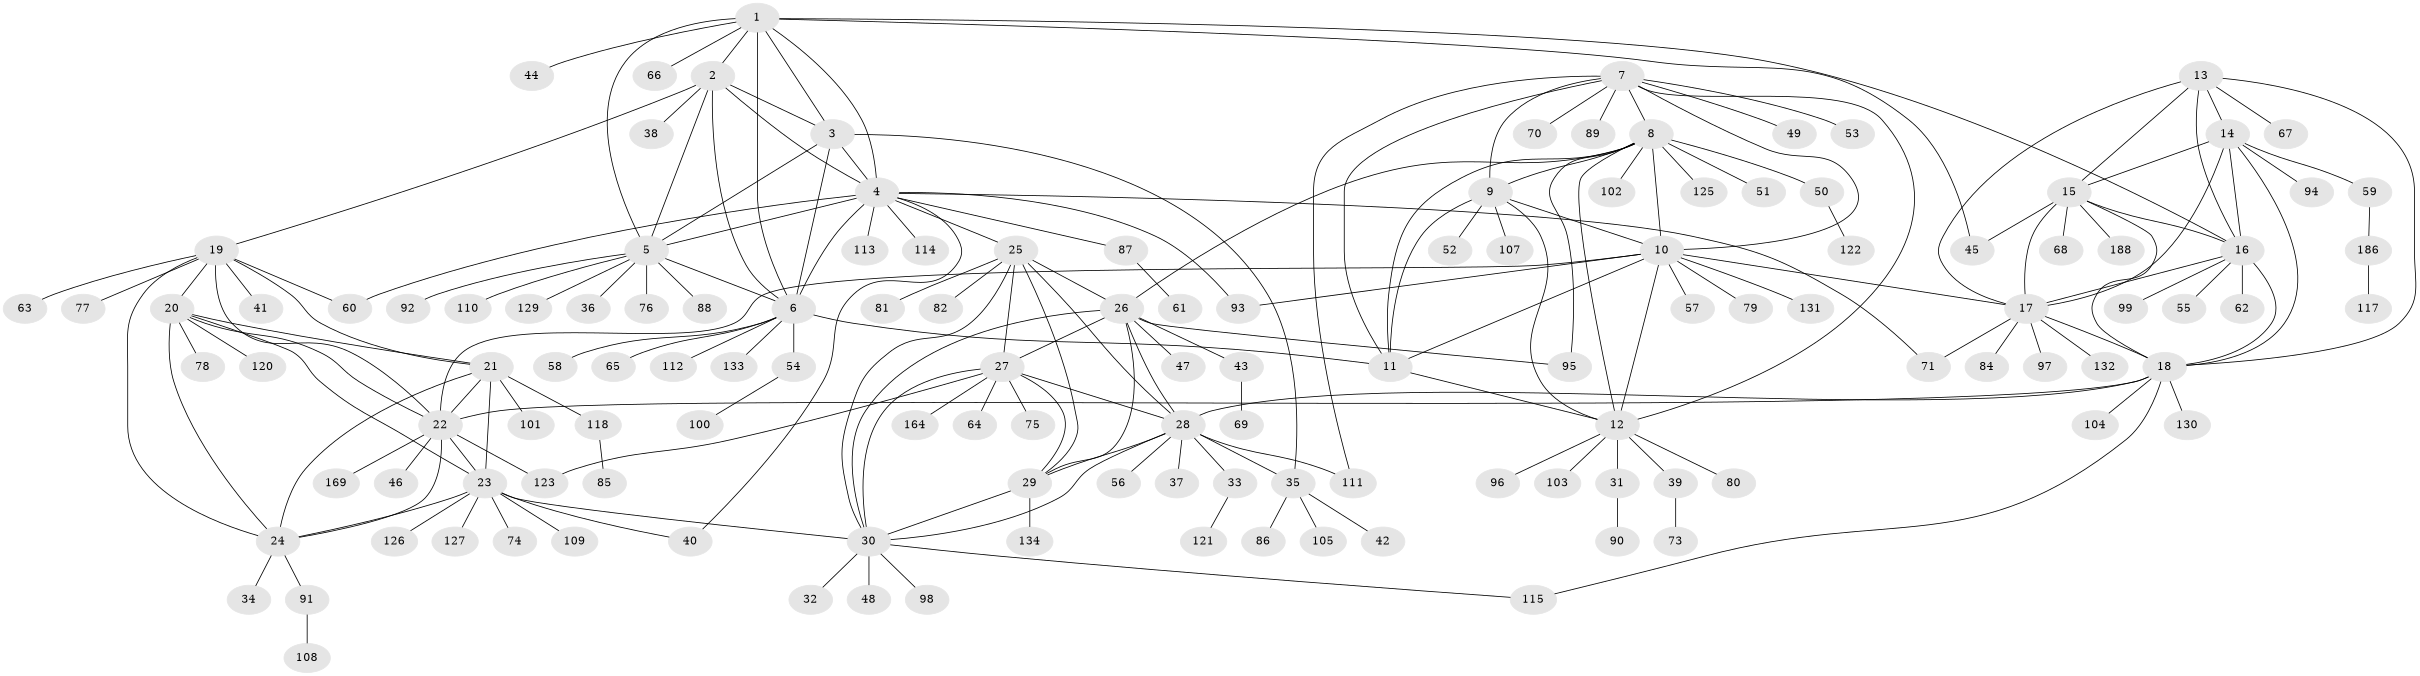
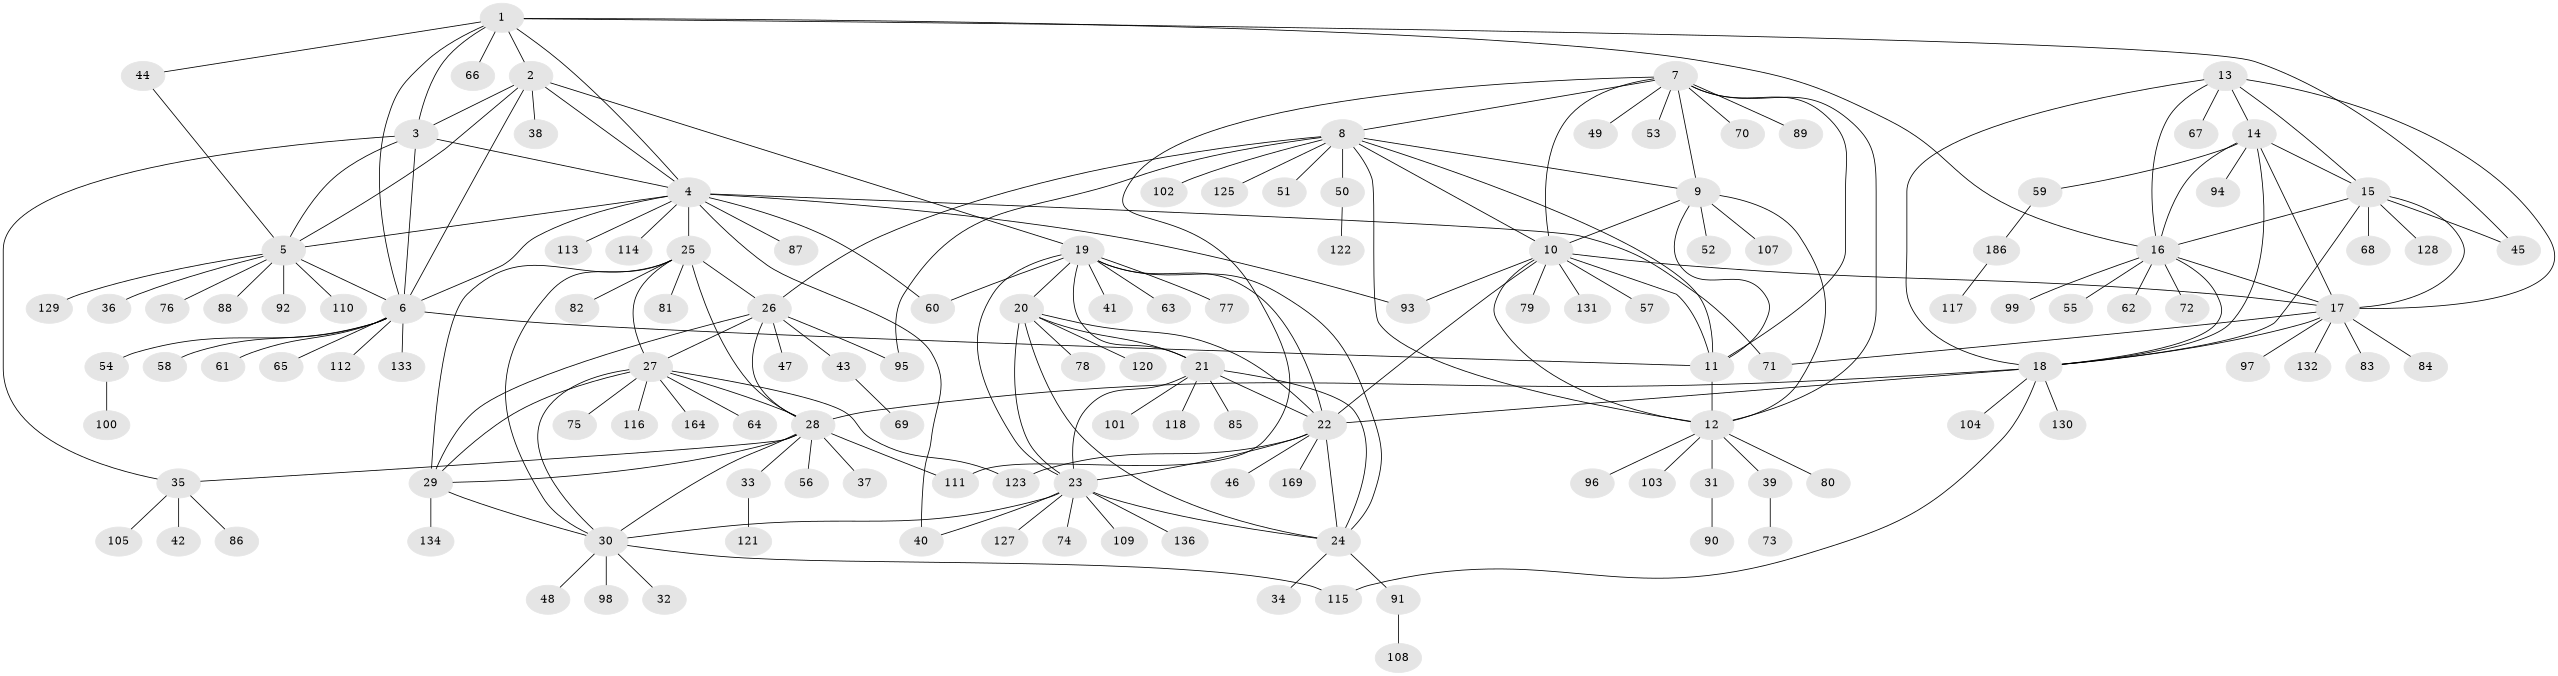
  graph {
    node [color=gray90 style=filled]
    1
    2
    3
    4
    5
    6
    16
    44
    45
    66
    19
    38
    35
    25
    40
    60
    71
    87
    93
    113
    114
    36
    76
    88
    92
    110
    129
    11
    54
    58
    61
    65
    112
    133
    17
    18
    55
    62
+   72
    99
    22
    20
    21
    23
    24
    41
    63
    77
    42
    86
    105
    26
    28
    30
    27
    29
    81
    82
    12
    100
    7
    8
    9
    10
    49
    53
    70
    89
    111
    50
    51
    95
    102
    125
    52
    107
    57
    79
    131
    31
    39
    80
    96
    103
    43
    47
    122
+   83
    84
    97
    132
    46
    n93 [label=169]
    123
    90
    73
    13
    14
    15
    67
    59
    94
    68
-   128 [label=188]
+   128
    104
    115
    130
    n108 [label=186]
    33
    37
    56
    78
    120
    85
    101
    118
    74
    109
-   126
+   126 [label=136]
    127
    34
    91
    32
    48
    98
    108
    64
    75
+   116
    n130 [label=164]
    134
    69
    121
    117
    1 -- 2
    1 -- 3
    1 -- 4
-   1 -- 5
+   44 -- 5
    1 -- 6
    1 -- 16
    1 -- 44
    1 -- 45
    1 -- 66
    2 -- 3
    2 -- 4
    2 -- 5
    2 -- 6
    2 -- 19
    2 -- 38
    3 -- 4
    3 -- 5
    3 -- 6
    3 -- 35
    4 -- 5
    4 -- 6
    4 -- 25
    4 -- 40
    4 -- 60
    4 -- 71
    4 -- 87
    4 -- 93
    4 -- 113
    4 -- 114
    5 -- 6
    5 -- 36
    5 -- 76
    5 -- 88
    5 -- 92
    5 -- 110
    5 -- 129
    6 -- 11
    6 -- 54
    6 -- 58
-   87 -- 61
+   6 -- 61
    6 -- 65
    6 -- 112
    6 -- 133
    16 -- 17
    16 -- 18
    16 -- 55
    16 -- 62
+   16 -- 72
    16 -- 99
    19 -- 60
    19 -- 22
    19 -- 20
    19 -- 21
+   19 -- 23
    19 -- 24
    19 -- 41
    19 -- 63
    19 -- 77
    35 -- 42
    35 -- 86
    35 -- 105
    25 -- 26
    25 -- 28
    25 -- 30
    25 -- 27
    25 -- 29
    25 -- 81
    25 -- 82
    11 -- 12
    54 -- 100
    17 -- 71
    17 -- 18
+   17 -- 83
    17 -- 84
    17 -- 97
    17 -- 132
    18 -- 22
    18 -- 28
    18 -- 104
    18 -- 115
    18 -- 130
    22 -- 23
    22 -- 24
    22 -- 46
    22 -- n93
    22 -- 123
    20 -- 22
    20 -- 21
    20 -- 23
    20 -- 24
    20 -- 78
    20 -- 120
    21 -- 22
    21 -- 23
    21 -- 24
-   118 -- 85
+   21 -- 85
    21 -- 101
    21 -- 118
    23 -- 40
    23 -- 24
    23 -- 30
    23 -- 74
    23 -- 109
    23 -- 126
    23 -- 127
    24 -- 34
    24 -- 91
    26 -- 28
-   26 -- 30
    26 -- 27
    26 -- 29
    26 -- 95
    26 -- 43
    26 -- 47
    28 -- 35
    28 -- 30
    28 -- 29
    28 -- 111
    28 -- 33
    28 -- 37
    28 -- 56
    30 -- 115
    30 -- 32
    30 -- 48
    30 -- 98
    27 -- 28
    27 -- 30
    27 -- 29
    27 -- 123
    27 -- 64
    27 -- 75
+   27 -- 116
    27 -- n130
    29 -- 30
    29 -- 134
    12 -- 31
    12 -- 39
    12 -- 80
    12 -- 96
    12 -- 103
    7 -- 11
    7 -- 12
    7 -- 8
    7 -- 9
    7 -- 10
    7 -- 49
    7 -- 53
    7 -- 70
    7 -- 89
    7 -- 111
    8 -- 11
    8 -- 26
    8 -- 12
    8 -- 9
    8 -- 10
    8 -- 50
    8 -- 51
    8 -- 95
    8 -- 102
    8 -- 125
    9 -- 11
    9 -- 12
    9 -- 10
    9 -- 52
    9 -- 107
    10 -- 93
    10 -- 11
    10 -- 17
    10 -- 22
    10 -- 12
    10 -- 57
    10 -- 79
    10 -- 131
    50 -- 122
    31 -- 90
    39 -- 73
    43 -- 69
    13 -- 16
    13 -- 17
    13 -- 18
    13 -- 14
    13 -- 15
    13 -- 67
    14 -- 16
    14 -- 17
    14 -- 18
    14 -- 15
    14 -- 59
    14 -- 94
    15 -- 16
    15 -- 45
    15 -- 17
    15 -- 18
    15 -- 68
    15 -- 128
    59 -- n108
    n108 -- 117
    33 -- 121
    91 -- 108
  }
